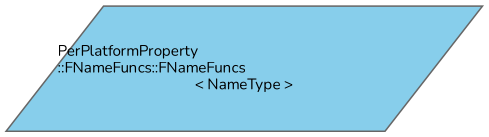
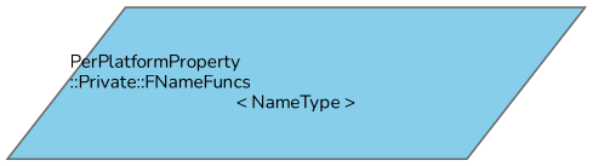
  digraph {
    rankdir=LR
    fontname=Nunito
-   n1 [color=grey40 fillcolor=skyblue fontname=Nunito fontsize=10 height=0.2 label="PerPlatformProperty\l::FNameFuncs::FNameFuncs\l\< NameType \>" shape=parallelogram style=filled width=0.4]
+   n1 [color=grey40 fillcolor=skyblue fontname=Nunito fontsize=10 height=0.2 label="PerPlatformProperty\l::Private::FNameFuncs\l\< NameType \>" shape=parallelogram style=filled width=0.4]
  }
